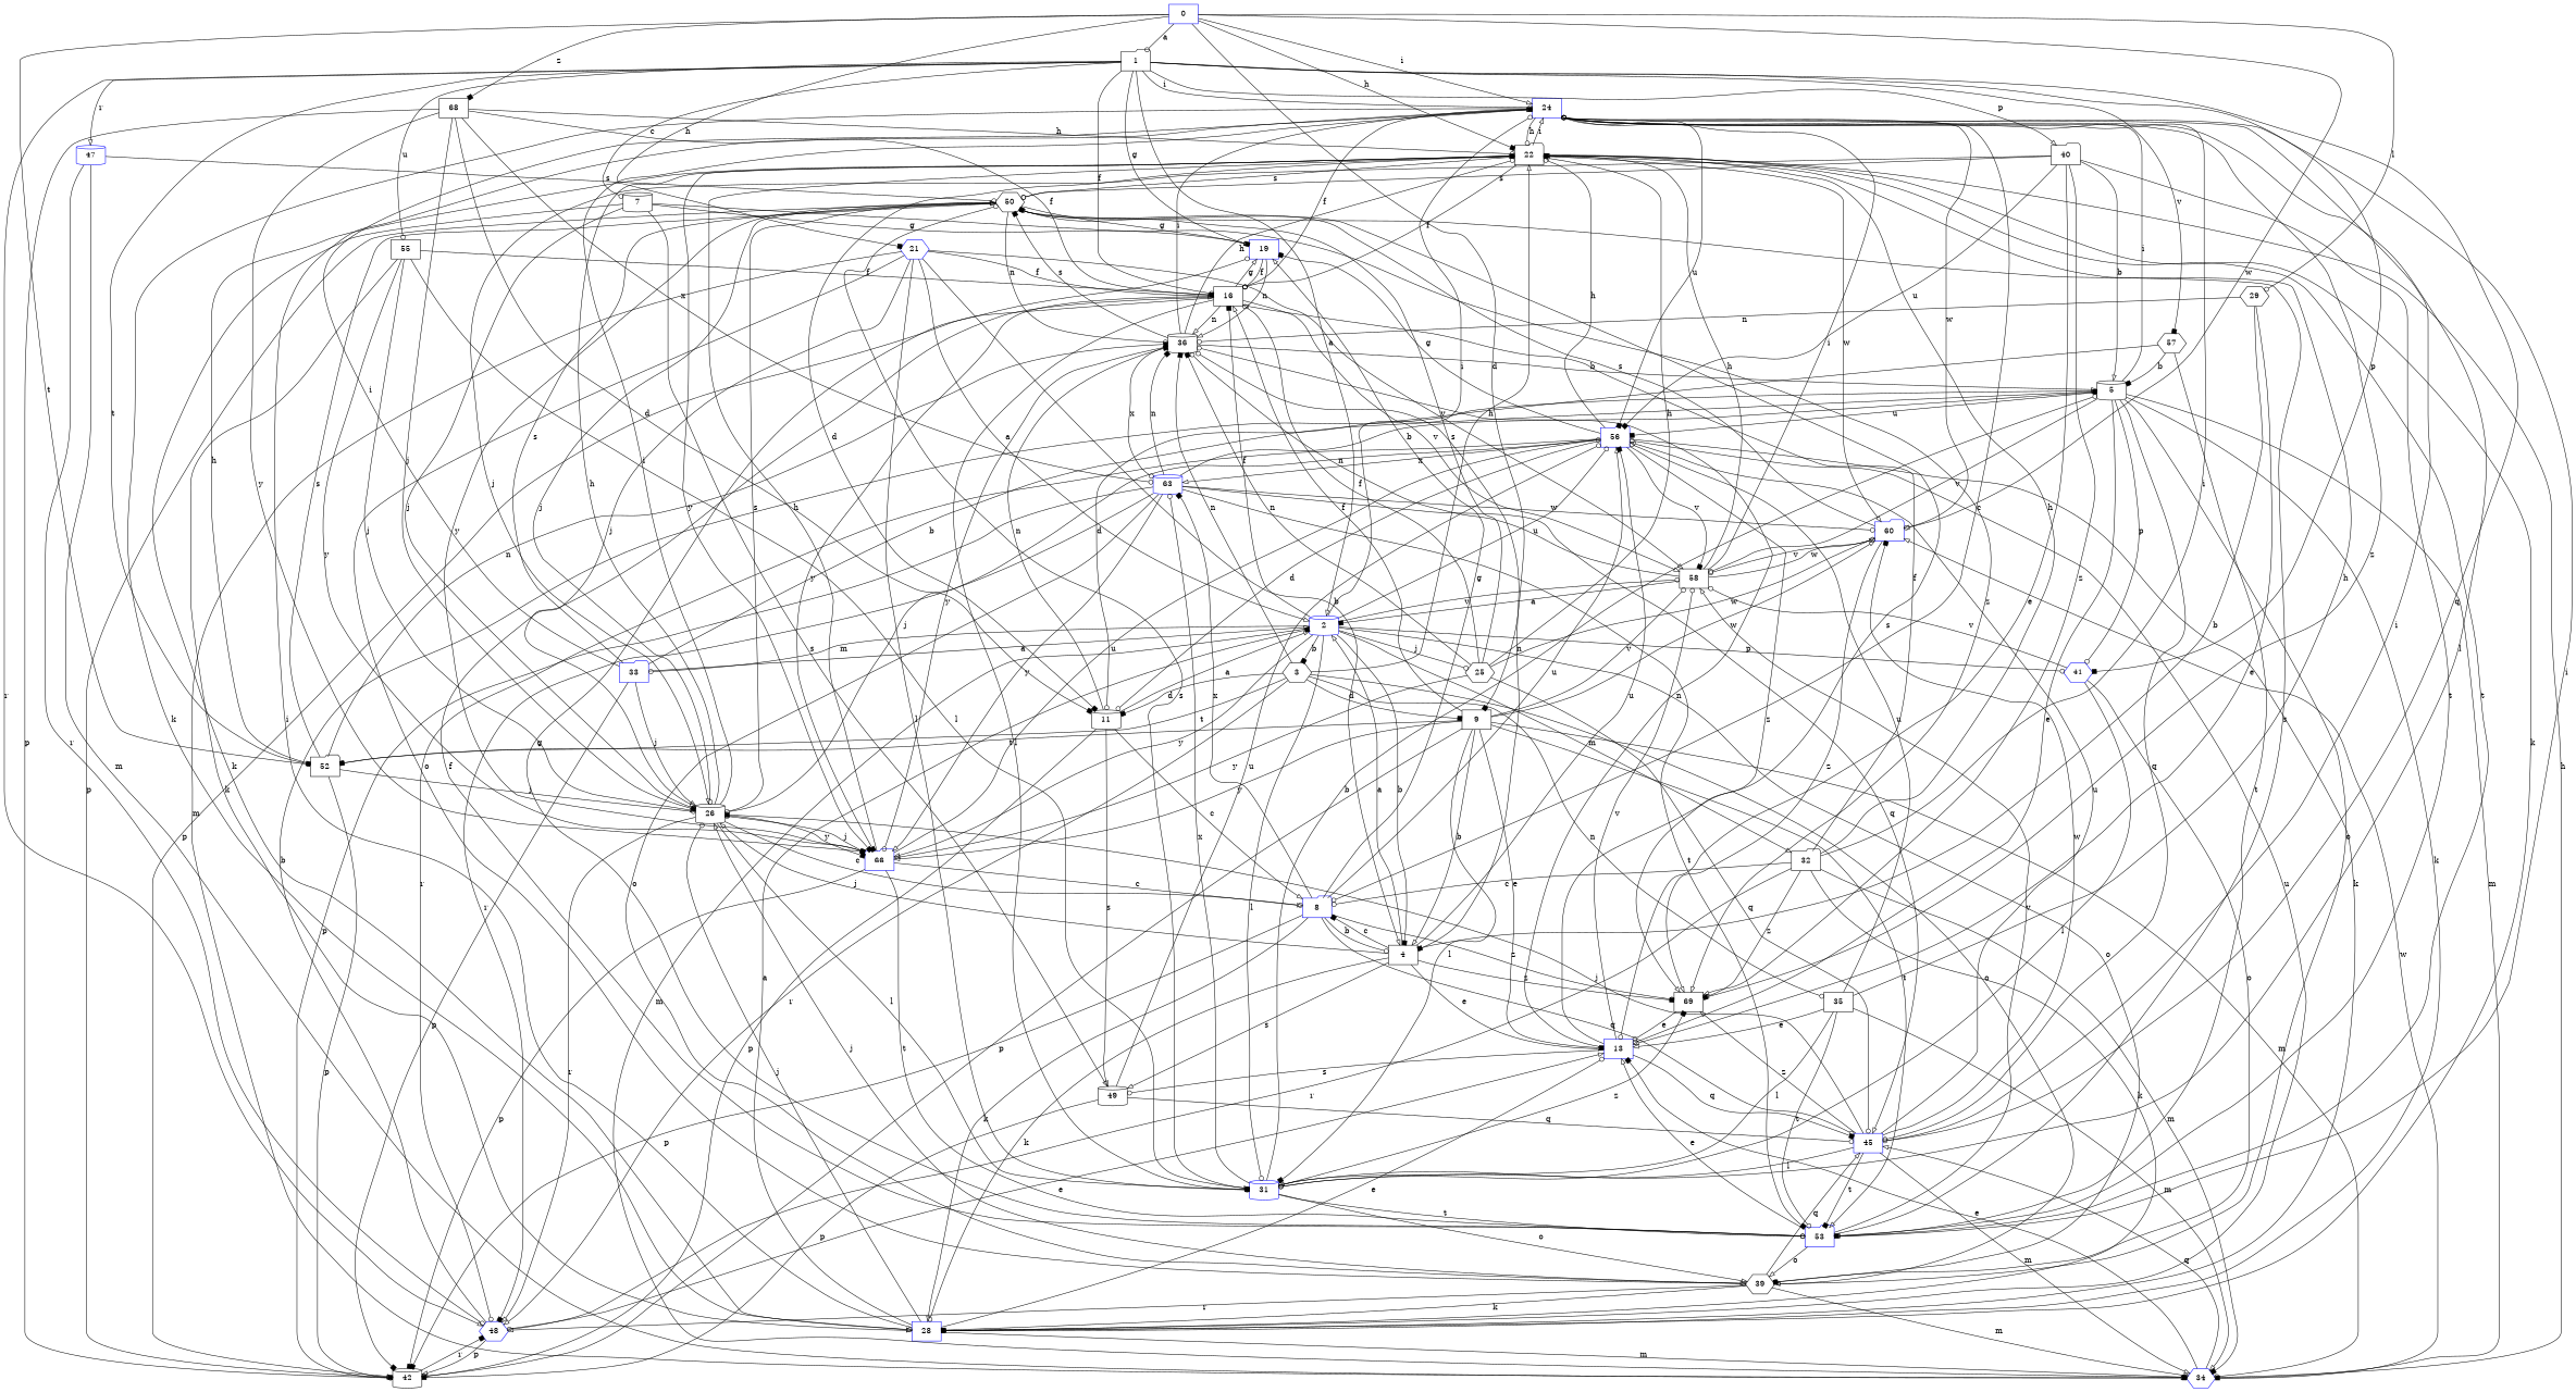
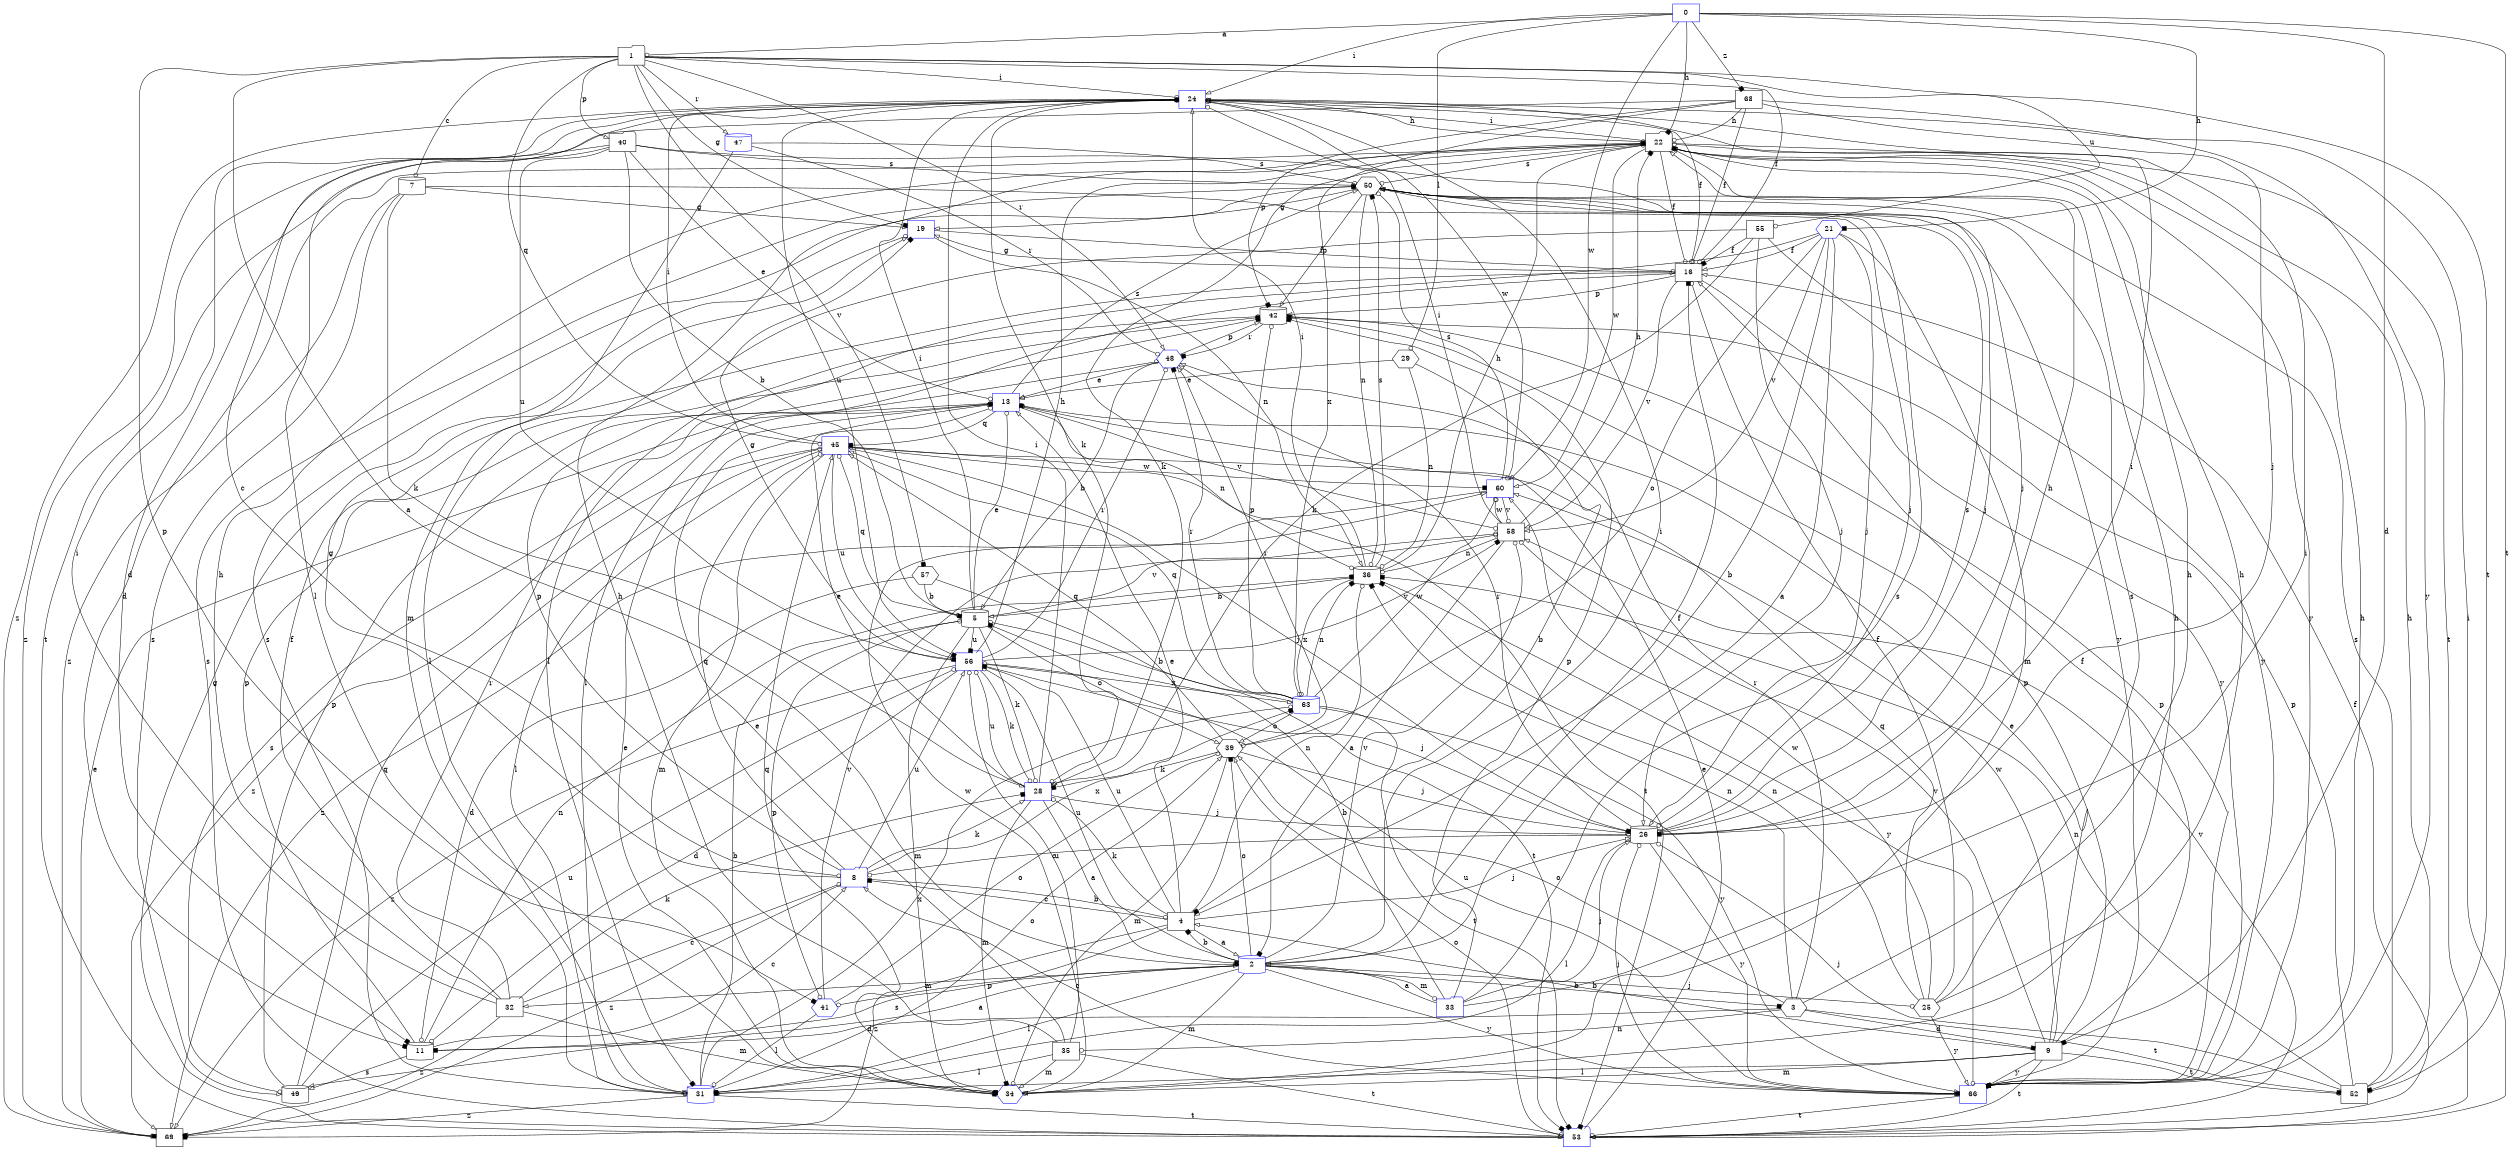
  strict digraph {
    fontname="DejaVu Serif"
    node [color=black fontname="DejaVu Serif" shape=box]
    edge [arrowhead=odot fontname="DejaVu Serif"]
    0 [color=blue]
    1 [shape=folder]
    9
    21 [color=blue shape=hexagon]
    22 [shape=folder]
    24 [color=blue]
    29 [shape=hexagon]
    52 [shape=folder]
    60 [color=blue shape=folder]
    68
    2 [color=blue shape=cylinder]
    7 [shape=cylinder]
    16
    19 [color=blue]
    40 [shape=folder]
    41 [color=blue shape=hexagon]
    45 [color=blue]
    47 [color=blue shape=cylinder]
    48 [color=blue shape=hexagon]
    55
    57 [shape=hexagon]
    4
    31 [color=blue shape=cylinder]
    34 [color=blue shape=hexagon]
    58
    66 [color=blue shape=folder]
    13 [color=blue]
    42 [shape=cylinder]
    53 [color=blue shape=folder]
    39 [shape=hexagon]
    26 [shape=cylinder]
    11 [shape=cylinder]
    28 [color=blue]
    50 [shape=hexagon]
    56 [color=blue shape=folder]
    8 [color=blue shape=folder]
    69
    36 [shape=cylinder]
    63 [color=blue shape=cylinder]
    3 [shape=hexagon]
    25 [shape=hexagon]
    32 [shape=folder]
    33 [color=blue shape=folder]
    49 [shape=cylinder]
    5 [shape=cylinder]
    35
    0 -> 1 [label=a]
    0 -> 9 [arrowhead=box label=d]
    0 -> 21 [arrowhead=box label=h]
    0 -> 22 [arrowhead=box label=h]
    0 -> 24 [arrowhead=onormal label=i]
    0 -> 29 [label=l]
    0 -> 52 [label=t]
    0 -> 60 [arrowhead=onormal label=w]
    0 -> 68 [arrowhead=box label=z]
    1 -> 24 [label=i]
    1 -> 52 [arrowhead=box label=t]
    1 -> 2 [arrowhead=onormal label=a]
    1 -> 7 [label=c]
    1 -> 16 [label=f]
    1 -> 19 [arrowhead=box label=g]
    1 -> 40 [arrowhead=onormal label=p]
    1 -> 41 [arrowhead=box label=p]
    1 -> 45 [label=q]
    1 -> 47 [arrowhead=onormal label=r]
    1 -> 48 [arrowhead=onormal label=r]
    1 -> 55 [label=u]
    1 -> 57 [arrowhead=box label=v]
    9 -> 52 [label=t]
    9 -> 60 [arrowhead=onormal label=w]
    9 -> 16 [arrowhead=onormal label=f]
    9 -> 4 [arrowhead=onormal label=b]
    9 -> 31 [arrowhead=box label=l]
    9 -> 34 [label=m]
    9 -> 58 [label=v]
    9 -> 66 [arrowhead=onormal label=y]
    9 -> 13 [arrowhead=box label=e]
    9 -> 42 [arrowhead=onormal label=p]
    9 -> 53 [arrowhead=onormal label=t]
    21 -> 2 [arrowhead=onormal label=a]
    21 -> 16 [arrowhead=onormal label=f]
    21 -> 4 [arrowhead=onormal label=b]
    21 -> 31 [arrowhead=box label=l]
    21 -> 34 [arrowhead=onormal label=m]
    21 -> 58 [arrowhead=onormal label=v]
    21 -> 39 [label=o]
    21 -> 26 [arrowhead=onormal label=j]
    22 -> 24 [arrowhead=onormal label=i]
    22 -> 60 [arrowhead=onormal label=w]
    22 -> 16 [label=f]
    22 -> 66 [arrowhead=box label=y]
    22 -> 53 [arrowhead=onormal label=t]
    22 -> 11 [arrowhead=box label=d]
    22 -> 28 [label=k]
    22 -> 50 [label=s]
    24 -> 22 [label=h]
    24 -> 60 [label=w]
    24 -> 16 [label=f]
    24 -> 31 [label=l]
    24 -> 28 [label=k]
    24 -> 56 [arrowhead=box label=u]
    24 -> 8 [label=c]
    24 -> 69 [arrowhead=box label=z]
    29 -> 4 [arrowhead=box label=b]
    29 -> 13 [arrowhead=onormal label=e]
    29 -> 36 [label=n]
    52 -> 22 [label=h]
    52 -> 42 [arrowhead=onormal label=p]
    52 -> 26 [label=j]
    52 -> 50 [arrowhead=onormal label=s]
    52 -> 36 [arrowhead=box label=n]
    60 -> 58 [label=v]
    60 -> 50 [label=s]
    60 -> 69 [arrowhead=onormal label=z]
    68 -> 22 [label=h]
    68 -> 16 [label=f]
    68 -> 66 [arrowhead=box label=y]
    68 -> 42 [arrowhead=box label=p]
    68 -> 26 [arrowhead=box label=j]
    68 -> 11 [arrowhead=box label=d]
    68 -> 63 [label=x]
    2 -> 24 [label=i]
    2 -> 16 [arrowhead=box label=f]
    2 -> 41 [label=p]
    2 -> 4 [arrowhead=box label=b]
    2 -> 31 [label=l]
    2 -> 34 [arrowhead=onormal label=m]
    2 -> 58 [label=v]
    2 -> 66 [arrowhead=onormal label=y]
    2 -> 39 [arrowhead=box label=o]
    2 -> 56 [label=u]
    2 -> 3 [arrowhead=box label=b]
    2 -> 25 [label=j]
    2 -> 32 [arrowhead=onormal label=m]
    2 -> 33 [label=m]
    7 -> 19 [arrowhead=onormal label=g]
    7 -> 26 [label=j]
    7 -> 28 [arrowhead=onormal label=k]
    7 -> 69 [arrowhead=onormal label=z]
    7 -> 49 [arrowhead=onormal label=s]
    16 -> 19 [arrowhead=onormal label=g]
    16 -> 31 [label=l]
    16 -> 58 [arrowhead=onormal label=v]
    16 -> 66 [arrowhead=box label=y]
    16 -> 42 [arrowhead=onormal label=p]
-   16 -> 36 [arrowhead=onormal label=n]
    19 -> 16 [label=f]
    19 -> 36 [arrowhead=onormal label=n]
    40 -> 13 [label=e]
    40 -> 53 [arrowhead=onormal label=t]
    40 -> 26 [arrowhead=onormal label=j]
    40 -> 50 [label=s]
    40 -> 56 [arrowhead=box label=u]
    40 -> 69 [arrowhead=onormal label=z]
    40 -> 5 [arrowhead=onormal label=b]
    41 -> 31 [label=l]
    41 -> 58 [label=v]
    41 -> 39 [label=o]
    45 -> 24 [label=i]
    45 -> 60 [arrowhead=box label=w]
    45 -> 31 [label=l]
    45 -> 34 [arrowhead=onormal label=m]
    45 -> 53 [arrowhead=box label=t]
    45 -> 26 [arrowhead=box label=j]
    45 -> 56 [arrowhead=onormal label=u]
    45 -> 69 [arrowhead=onormal label=z]
    47 -> 48 [label=r]
    47 -> 34 [arrowhead=box label=m]
    47 -> 50 [label=s]
    48 -> 13 [arrowhead=onormal label=e]
    48 -> 42 [arrowhead=onormal label=p]
    48 -> 5 [arrowhead=onormal label=b]
    55 -> 16 [arrowhead=box label=f]
    55 -> 31 [arrowhead=onormal label=l]
    55 -> 66 [arrowhead=box label=y]
    55 -> 26 [arrowhead=onormal label=j]
    55 -> 28 [arrowhead=onormal label=k]
    57 -> 53 [arrowhead=box label=t]
    57 -> 11 [label=d]
    57 -> 5 [arrowhead=box label=b]
    4 -> 2 [arrowhead=onormal label=a]
    4 -> 13 [arrowhead=onormal label=e]
    4 -> 26 [arrowhead=onormal label=j]
    4 -> 28 [label=k]
    4 -> 56 [arrowhead=box label=u]
    4 -> 8 [arrowhead=box label=c]
    4 -> 69 [arrowhead=box label=z]
    4 -> 36 [label=n]
    4 -> 49 [arrowhead=onormal label=s]
    31 -> 53 [label=t]
    31 -> 39 [arrowhead=onormal label=o]
    31 -> 50 [label=s]
    31 -> 69 [arrowhead=box label=z]
    31 -> 63 [label=x]
    31 -> 5 [label=b]
    34 -> 22 [arrowhead=onormal label=h]
    34 -> 60 [arrowhead=onormal label=w]
    34 -> 45 [arrowhead=onormal label=q]
    34 -> 13 [arrowhead=box label=e]
    58 -> 22 [arrowhead=box label=h]
    58 -> 24 [label=i]
    58 -> 60 [label=w]
    58 -> 2 [arrowhead=box label=a]
    58 -> 36 [label=n]
    66 -> 22 [arrowhead=box label=h]
    66 -> 42 [arrowhead=box label=p]
    66 -> 53 [label=t]
    66 -> 26 [label=j]
    66 -> 56 [label=u]
    66 -> 8 [arrowhead=onormal label=c]
    13 -> 45 [arrowhead=box label=q]
    13 -> 58 [label=v]
    13 -> 50 [arrowhead=onormal label=s]
    13 -> 36 [label=n]
    13 -> 49 [label=s]
    42 -> 48 [arrowhead=box label=r]
    53 -> 24 [label=i]
    53 -> 16 [arrowhead=onormal label=f]
    53 -> 19 [label=g]
    53 -> 58 [arrowhead=onormal label=v]
    53 -> 13 [arrowhead=onormal label=e]
    53 -> 39 [arrowhead=onormal label=o]
    53 -> 50 [arrowhead=box label=s]
    39 -> 45 [arrowhead=onormal label=q]
    39 -> 48 [arrowhead=onormal label=r]
    39 -> 34 [label=m]
    39 -> 26 [arrowhead=onormal label=j]
    39 -> 28 [arrowhead=box label=k]
    26 -> 22 [arrowhead=onormal label=h]
    26 -> 24 [arrowhead=onormal label=i]
    26 -> 48 [arrowhead=onormal label=r]
    26 -> 31 [arrowhead=box label=l]
    26 -> 66 [arrowhead=box label=y]
    26 -> 50 [arrowhead=onormal label=s]
    26 -> 8 [label=c]
    11 -> 2 [arrowhead=onormal label=a]
    11 -> 42 [label=p]
    11 -> 8 [arrowhead=onormal label=c]
    11 -> 36 [arrowhead=box label=n]
    11 -> 49 [arrowhead=onormal label=s]
    28 -> 24 [arrowhead=box label=i]
    28 -> 2 [arrowhead=box label=a]
    28 -> 34 [arrowhead=box label=m]
    28 -> 13 [label=e]
    28 -> 26 [label=j]
    28 -> 56 [label=u]
    50 -> 19 [arrowhead=onormal label=g]
    50 -> 66 [label=y]
    50 -> 42 [arrowhead=onormal label=p]
    50 -> 26 [label=j]
    50 -> 36 [label=n]
    56 -> 22 [label=h]
    56 -> 19 [arrowhead=box label=g]
    56 -> 48 [label=r]
    56 -> 58 [arrowhead=box label=v]
    56 -> 26 [label=j]
    56 -> 11 [label=d]
    56 -> 28 [label=k]
    56 -> 69 [arrowhead=onormal label=z]
    56 -> 63 [arrowhead=onormal label=x]
    8 -> 19 [arrowhead=onormal label=g]
    8 -> 45 [label=q]
    8 -> 4 [label=b]
    8 -> 42 [arrowhead=box label=p]
    8 -> 28 [arrowhead=onormal label=k]
    8 -> 56 [arrowhead=onormal label=u]
    8 -> 69 [label=z]
    8 -> 63 [arrowhead=box label=x]
    69 -> 13 [label=e]
    36 -> 22 [label=h]
    36 -> 24 [arrowhead=onormal label=i]
    36 -> 66 [label=y]
    36 -> 50 [arrowhead=box label=s]
    36 -> 63 [label=x]
    36 -> 5 [arrowhead=onormal label=b]
    63 -> 60 [label=w]
    63 -> 45 [arrowhead=onormal label=q]
    63 -> 48 [arrowhead=box label=r]
    63 -> 66 [arrowhead=onormal label=y]
    63 -> 42 [label=p]
    63 -> 53 [arrowhead=box label=t]
    63 -> 39 [arrowhead=onormal label=o]
    63 -> 36 [arrowhead=box label=n]
    63 -> 5 [label=b]
    3 -> 9 [arrowhead=box label=d]
    3 -> 22 [arrowhead=onormal label=h]
    3 -> 52 [arrowhead=box label=t]
    3 -> 48 [arrowhead=onormal label=r]
    3 -> 39 [arrowhead=onormal label=o]
    3 -> 11 [arrowhead=box label=d]
    3 -> 36 [arrowhead=box label=n]
    3 -> 35 [label=n]
    25 -> 22 [arrowhead=onormal label=h]
    25 -> 60 [arrowhead=onormal label=w]
    25 -> 16 [label=f]
    25 -> 45 [label=q]
    25 -> 66 [arrowhead=onormal label=y]
    25 -> 50 [label=s]
    25 -> 36 [arrowhead=box label=n]
    32 -> 22 [arrowhead=onormal label=h]
    32 -> 24 [label=i]
    32 -> 16 [arrowhead=onormal label=f]
    32 -> 48 [label=r]
    32 -> 34 [arrowhead=box label=m]
    32 -> 28 [arrowhead=box label=k]
    32 -> 8 [label=c]
    32 -> 69 [arrowhead=onormal label=z]
    33 -> 24 [label=i]
    33 -> 2 [arrowhead=onormal label=a]
    33 -> 42 [arrowhead=box label=p]
    33 -> 26 [arrowhead=onormal label=j]
    33 -> 50 [arrowhead=onormal label=s]
    33 -> 5 [arrowhead=box label=b]
    49 -> 45 [label=q]
    49 -> 42 [arrowhead=box label=p]
    49 -> 56 [label=u]
    5 -> 24 [label=i]
    5 -> 41 [label=p]
    5 -> 45 [label=q]
    5 -> 34 [arrowhead=box label=m]
    5 -> 58 [label=v]
    5 -> 13 [label=e]
    5 -> 39 [arrowhead=onormal label=o]
    5 -> 28 [label=k]
    5 -> 56 [arrowhead=box label=u]
    35 -> 22 [arrowhead=box label=h]
    35 -> 31 [arrowhead=onormal label=l]
    35 -> 34 [arrowhead=onormal label=m]
    35 -> 13 [arrowhead=onormal label=e]
    35 -> 53 [label=t]
    35 -> 56 [label=u]
  }
